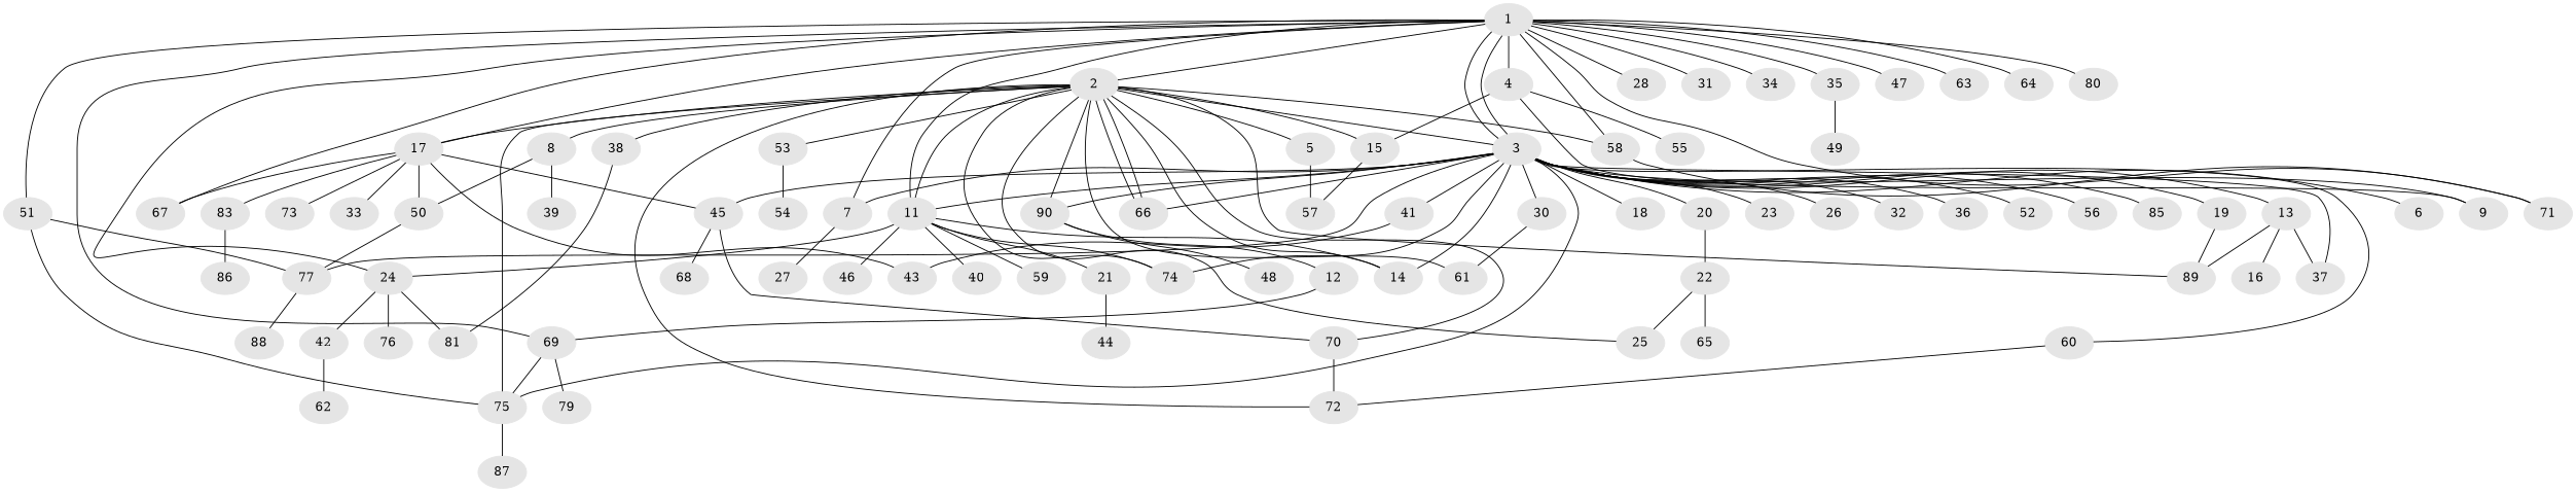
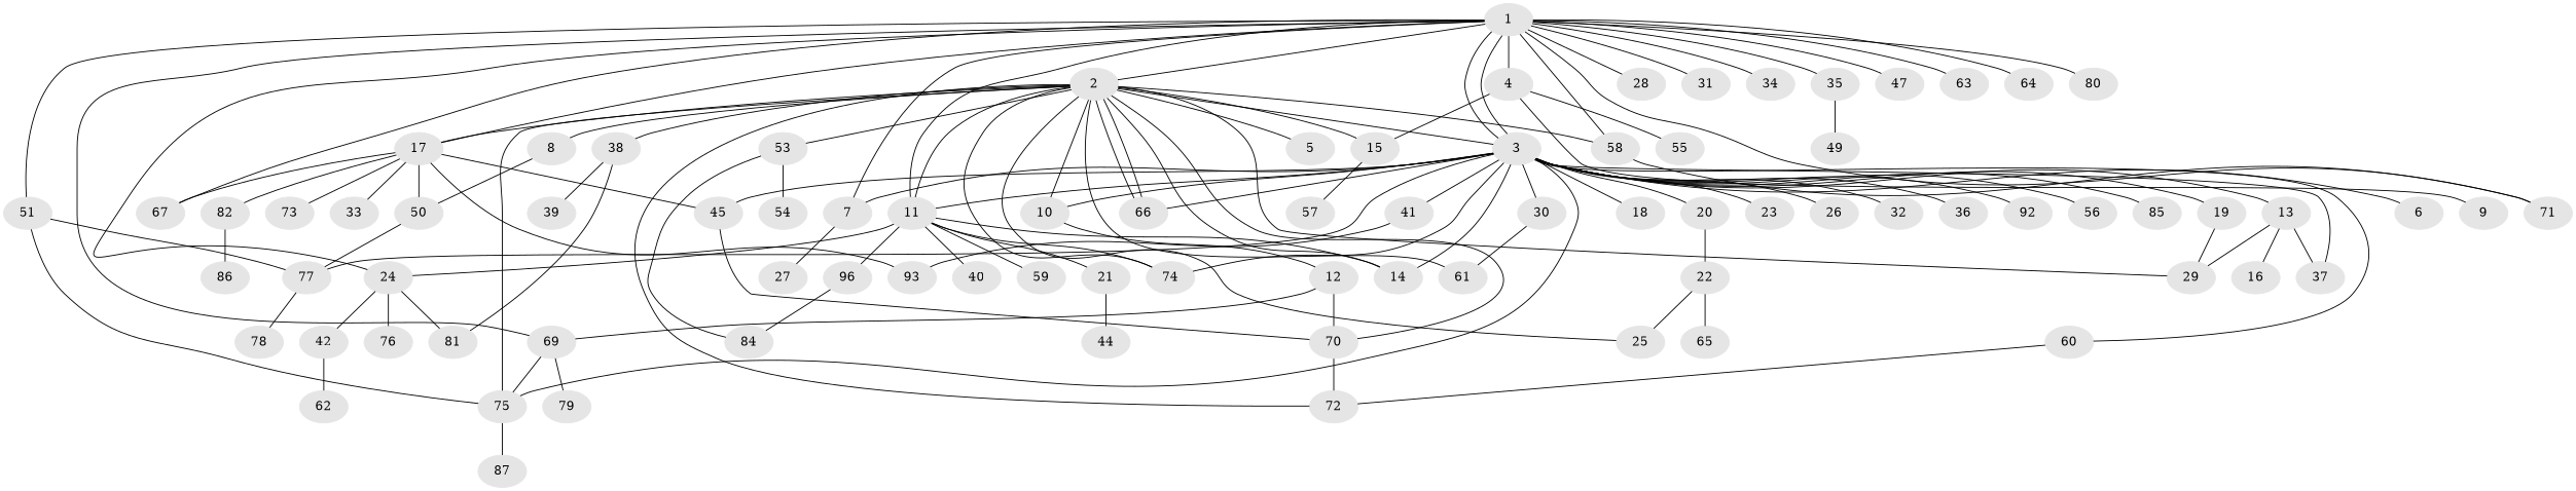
  graph {
    node [color=gray90 style=filled]
    1
    2
    3
    4
    7
    11
    17
    24
    28
    31
    34
    35
    47
    51
    58
    63
    64
    67
    69
    71
    80
    5
    8
-   10 [label=90]
+   10
    14
    15
    25
-   29 [label=89]
+   29
    38
    53
    61
    66
    70
    72
    74
    75
    6
    9
    13
    18
    19
    20
    23
    26
    30
    32
    36
    37
    41
    45
-   52
+   52 [label=92]
    56
    60
    77
    85
    55
    27
    21
    40
-   46
+   46 [label=96]
    59
    50
    33
-   43
+   43 [label=93]
    73
-   83
+   83 [label=82]
    42
    76
    81
    49
    79
    57
    39
    12
-   48
+   84
    54
    n78 [label=87]
    16
    22
-   68
-   78 [label=88]
+   78
    44
    86
    65
    62
    1 -- 2
    1 -- 3
    1 -- 3
    1 -- 4
    1 -- 7
    1 -- 11
    1 -- 17
    1 -- 24
    1 -- 28
    1 -- 31
    1 -- 34
    1 -- 35
    1 -- 47
    1 -- 51
    1 -- 58
    1 -- 63
    1 -- 64
    1 -- 67
    1 -- 69
    1 -- 71
    1 -- 80
    2 -- 3
    2 -- 11
    2 -- 17
    2 -- 58
    2 -- 5
    2 -- 8
    2 -- 10
    2 -- 14
    2 -- 15
    2 -- 25
    2 -- 29
    2 -- 38
    2 -- 53
    2 -- 61
    2 -- 66
    2 -- 66
    2 -- 70
    2 -- 72
    2 -- 74
    2 -- 75
    3 -- 7
    3 -- 11
    3 -- 10
    3 -- 14
    3 -- 66
    3 -- 74
    3 -- 75
    3 -- 6
-   3 -- 9
    3 -- 13
    3 -- 18
    3 -- 19
    3 -- 20
    3 -- 23
    3 -- 26
    3 -- 30
    3 -- 32
    3 -- 36
    3 -- 37
    3 -- 41
    3 -- 45
    3 -- 52
    3 -- 56
    3 -- 60
    3 -- 77
    3 -- 85
    4 -- 15
    4 -- 9
    4 -- 55
    7 -- 27
    11 -- 24
    11 -- 14
    11 -- 74
    11 -- 21
    11 -- 40
    11 -- 46
    11 -- 59
    17 -- 67
    17 -- 45
    17 -- 50
    17 -- 33
    17 -- 43
    17 -- 73
    17 -- 83
    24 -- 42
    24 -- 76
    24 -- 81
    35 -- 49
    51 -- 75
    51 -- 77
    58 -- 71
    69 -- 75
    69 -- 79
-   5 -- 57
    8 -- 50
-   8 -- 39
+   38 -- 39
    10 -- 12
-   10 -- 48
    15 -- 57
    38 -- 81
+   53 -- 84
    53 -- 54
    70 -- 72
    75 -- n78
    13 -- 29
    13 -- 37
    13 -- 16
    19 -- 29
    20 -- 22
    30 -- 61
    41 -- 43
    45 -- 70
-   45 -- 68
    60 -- 72
    77 -- 78
    21 -- 44
+   46 -- 84
    50 -- 77
    83 -- 86
    42 -- 62
    12 -- 69
+   12 -- 70
    22 -- 25
    22 -- 65
  }
